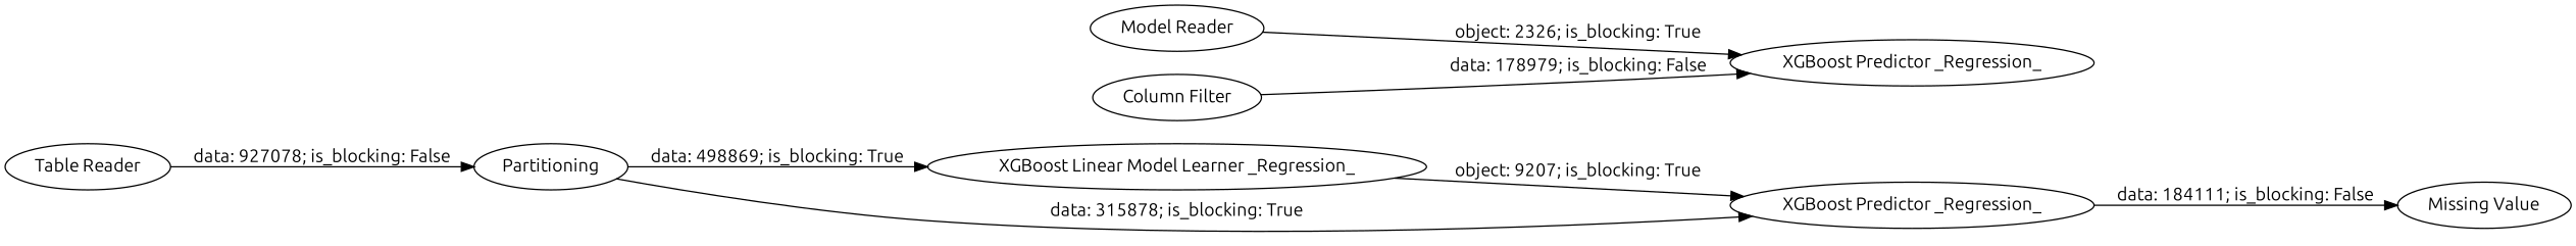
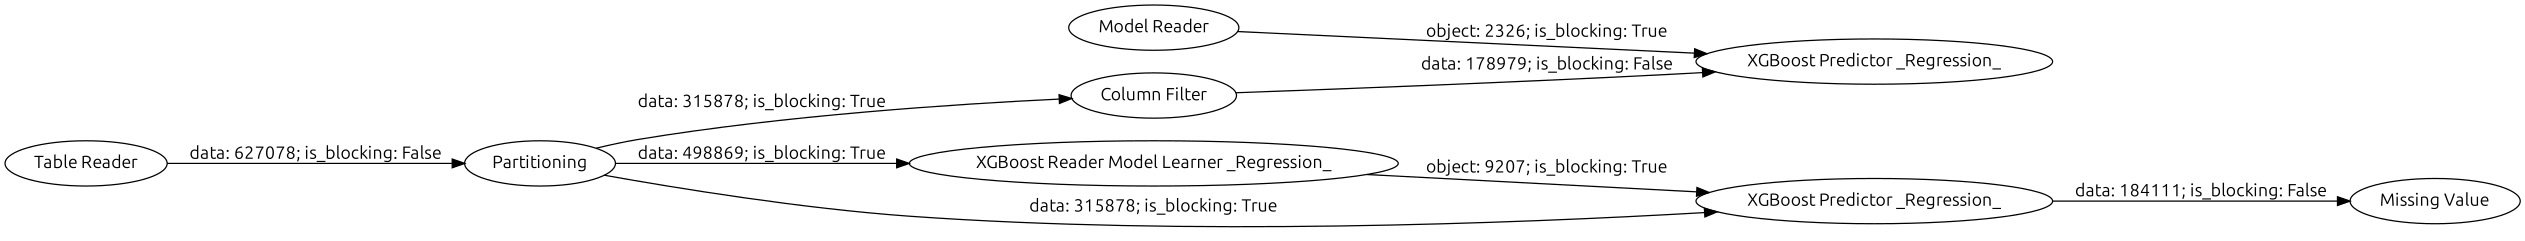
  digraph {
    fontname=Ubuntu
    rankdir=LR
    node [fontname=Ubuntu]
    edge [fontname=Ubuntu]
    n1 [label="Missing Value"]
    n2 [label=Partitioning]
    n3 [label="Column Filter"]
-   n4 [label="XGBoost Linear Model Learner _Regression_"]
+   n4 [label="XGBoost Reader Model Learner _Regression_"]
    n5 [label="XGBoost Predictor _Regression_"]
    n6 [label="XGBoost Predictor _Regression_"]
    n7 [label="Model Reader"]
    n8 [label="Table Reader"]
+   n2 -> n3 [label="data: 315878; is_blocking: True"]
    n2 -> n4 [label="data: 498869; is_blocking: True"]
    n2 -> n5 [label="data: 315878; is_blocking: True"]
    n3 -> n6 [label="data: 178979; is_blocking: False"]
    n4 -> n5 [label="object: 9207; is_blocking: True"]
    n5 -> n1 [label="data: 184111; is_blocking: False"]
    n7 -> n6 [label="object: 2326; is_blocking: True"]
-   n8 -> n2 [label="data: 927078; is_blocking: False"]
+   n8 -> n2 [label="data: 627078; is_blocking: False"]
  }
